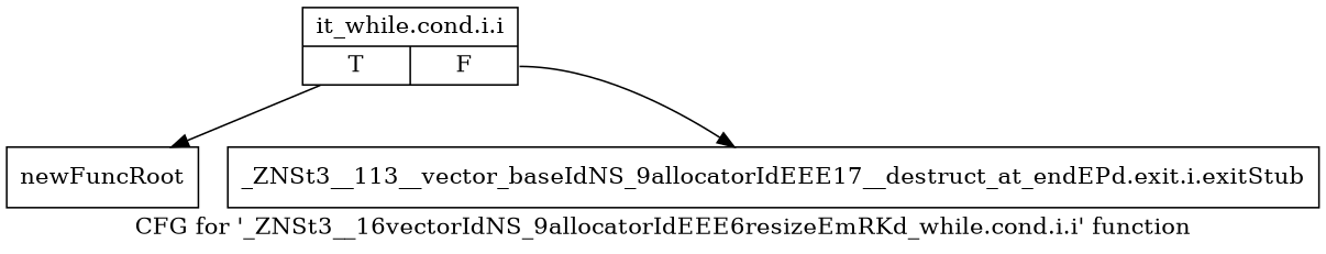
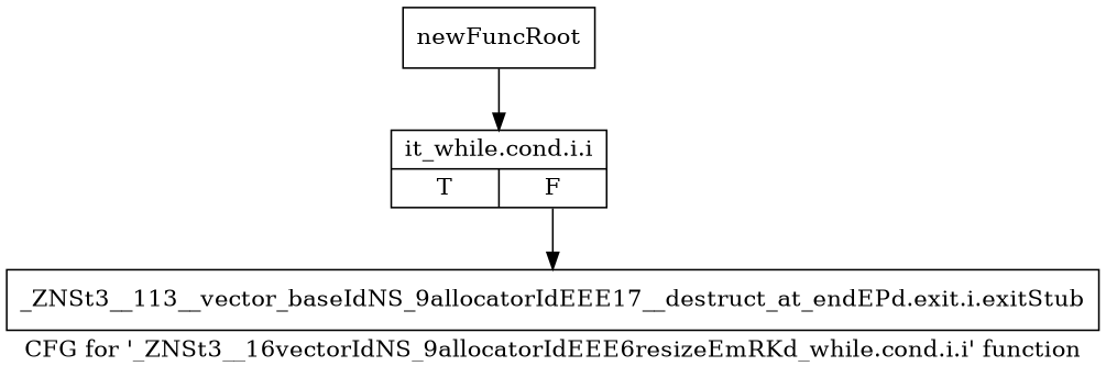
  digraph {
    label="CFG for '_ZNSt3__16vectorIdNS_9allocatorIdEEE6resizeEmRKd_while.cond.i.i' function"
    node [shape=record]
    n1 [label="{newFuncRoot}"]
    n2 [label="{it_while.cond.i.i|{<s0>T|<s1>F}}"]
    n3 [label="{_ZNSt3__113__vector_baseIdNS_9allocatorIdEEE17__destruct_at_endEPd.exit.i.exitStub}"]
-   n2 -> n1
+   n1 -> n2
    n2 -> n3 [tailport=s1]
  }
